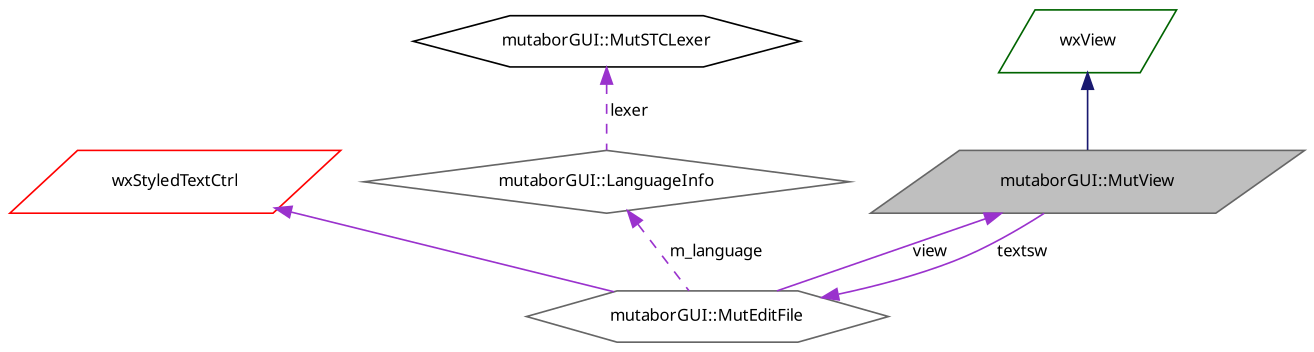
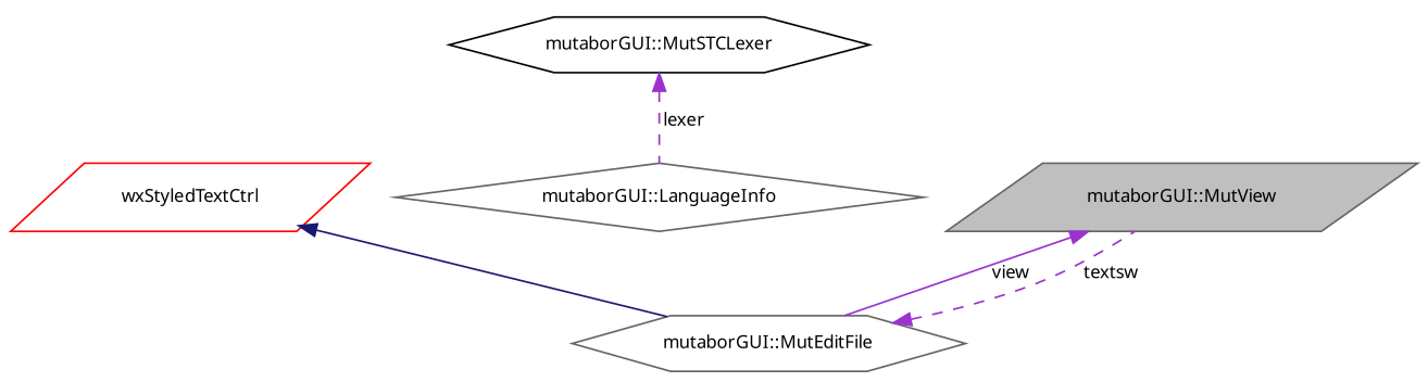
  digraph {
    node [color=gray40 fillcolor=white fontname=Sans fontsize=10 shape=parallelogram style=filled]
    edge [color=darkorchid3 dir=back fontname=Sans fontsize=10 labelfontname=Sans labelfontsize=10 style=solid]
    n1 [fillcolor=grey75 fontcolor=black height=0.2 label="mutaborGUI::MutView" width=0.4]
    n2 [height=0.2 label="mutaborGUI::MutEditFile" shape=hexagon width=0.4]
-   n3 [color=darkgreen height=0.2 label=wxView width=0.4]
    n4 [color=red height=0.2 label=wxStyledTextCtrl width=0.4]
    n5 [color=black height=0.2 label="mutaborGUI::MutSTCLexer" shape=hexagon width=0.4]
    n6 [height=0.2 label="mutaborGUI::LanguageInfo" shape=diamond width=0.4]
    n1 -> n2 [label=" view"]
-   n2 -> n1 [label=" textsw"]
-   n3 -> n1 [color=midnightblue]
-   n4 -> n2
+   n2 -> n1 [label=" textsw" style=dashed]
+   n4 -> n2 [color=midnightblue]
    n5 -> n6 [label=" lexer" style=dashed]
-   n6 -> n2 [label=" m_language" style=dashed]
  }
